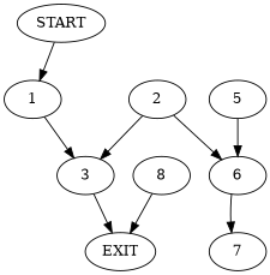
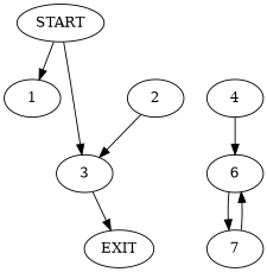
  digraph {
    n1 [label=START]
    1
    3
    n4 [label=EXIT]
    2
-   5
+   5 [label=4]
    6
    7
-   8
    n1 -> 1
-   1 -> 3
+   n1 -> 3
    3 -> n4
    2 -> 3
    5 -> 6
    6 -> 7
-   2 -> 6
-   8 -> n4
+   7 -> 6
  }
